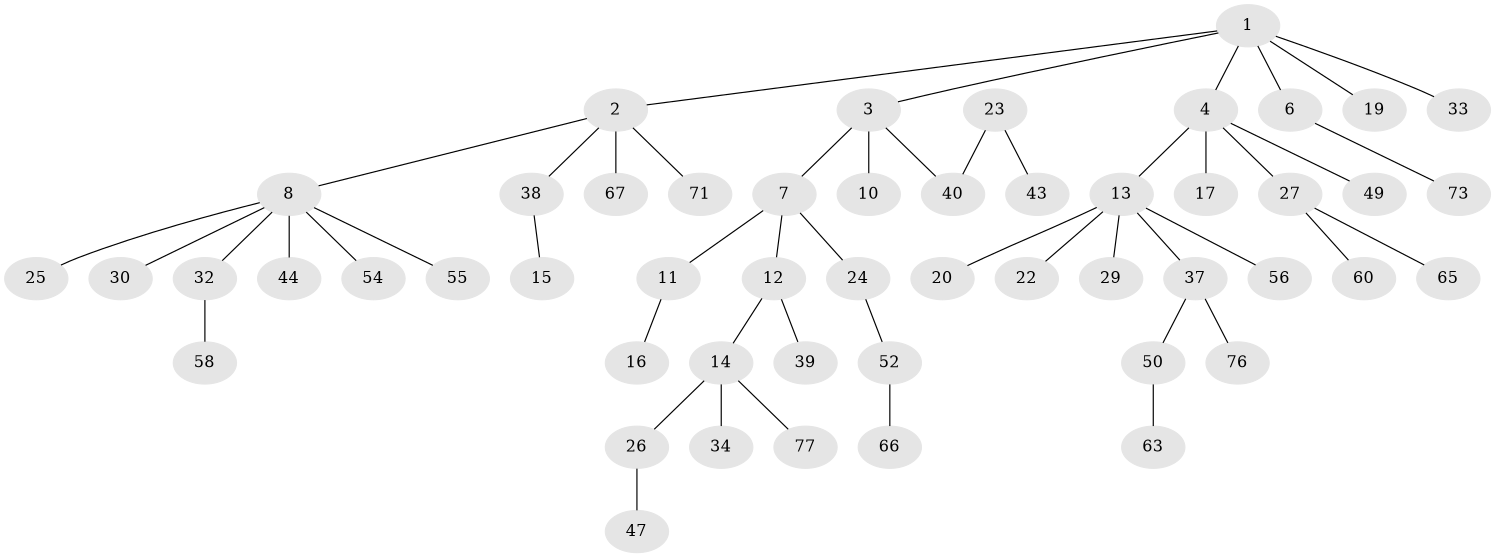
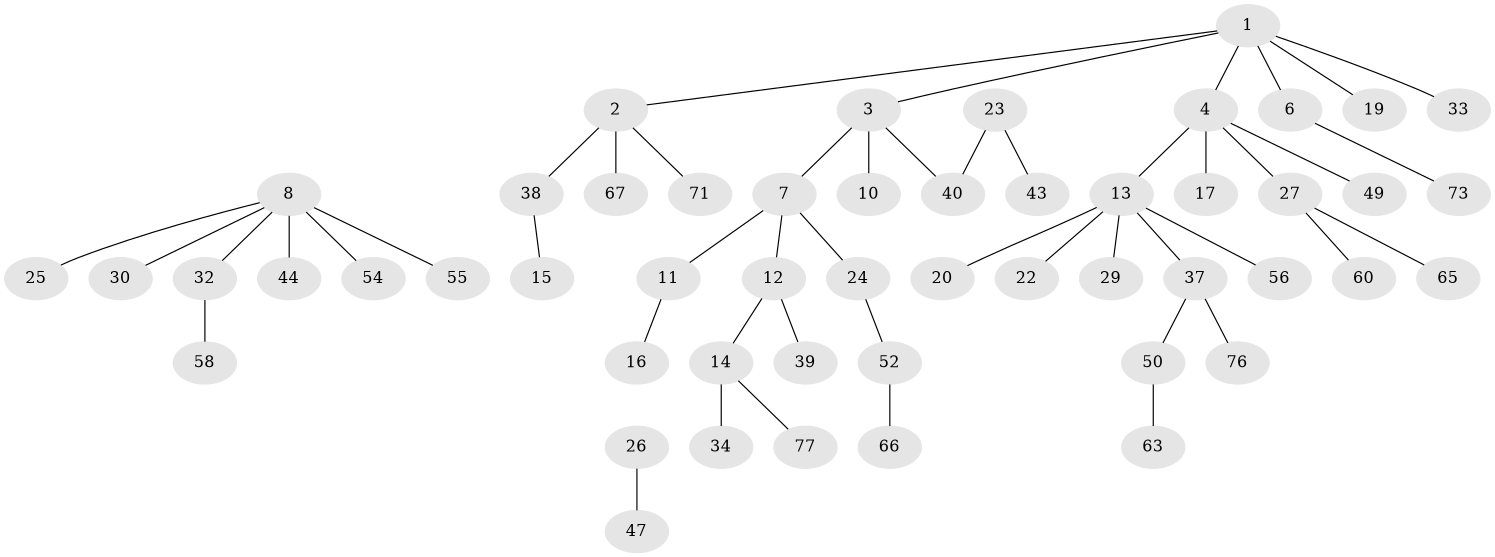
  graph {
    node [color=gray90 style=filled]
    1 [super="+21"]
    2 [super="+5"]
    3
    4 [super="+72"]
    6 [super="+70"]
    19 [super="+80"]
    33
    8 [super="+9"]
    38
    67
    71
    7 [super="+42"]
    10 [super="+53"]
    40
    13 [super="+18"]
    17 [super="+31"]
    27 [super="+74"]
    49
    73 [super="+75"]
    25
    30
    32 [super="+45"]
    44 [super="+64"]
    54
    55 [super="+62"]
    15
    11 [super="+61"]
    12 [super="+65"]
    24 [super="+41"]
    23 [super="+36"]
    43 [super="+78"]
    20
    22 [super="+35"]
    29
    37 [super="+59"]
    56
    60
    n38 [label=65]
    16
    14 [super="+48"]
    39 [super="+68"]
    52 [super="+79"]
    58
    26 [super="+28"]
    34 [super="+51"]
    77
    50 [super="+57"]
    76
    47
    66
    63
    1 -- 2
    1 -- 3
    1 -- 4
    1 -- 6
    1 -- 19
    1 -- 33
-   2 -- 8
    2 -- 38
    2 -- 67
    2 -- 71
    3 -- 7
    3 -- 10
    3 -- 40
    4 -- 13
    4 -- 17
    4 -- 27
    4 -- 49
    6 -- 73
    8 -- 25
    8 -- 30
    8 -- 32
    8 -- 44
    8 -- 54
    8 -- 55
    38 -- 15
    7 -- 11
    7 -- 12
    7 -- 24
    13 -- 20
    13 -- 22
    13 -- 29
    13 -- 37
    13 -- 56
    27 -- 60
    27 -- n38
    32 -- 58
    11 -- 16
    12 -- 14
    12 -- 39
    24 -- 52
    23 -- 40
    23 -- 43
    37 -- 50
    37 -- 76
-   14 -- 26
    14 -- 34
    14 -- 77
    52 -- 66
    26 -- 47
    50 -- 63
  }
